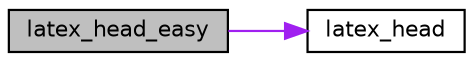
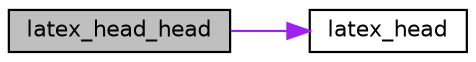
  digraph {
    rankdir=LR
    node [color=black fontname=Helvetica fontsize=10 shape=record style=filled]
-   n1 [fillcolor=grey75 fontcolor=black height=0.2 label=latex_head_easy width=0.4]
+   n1 [fillcolor=grey75 fontcolor=black height=0.2 label=latex_head_head width=0.4]
    n2 [fillcolor=white height=0.2 label=latex_head width=0.4]
    n1 -> n2 [color=purple fontname=Helvetica fontsize=10 labelfontname=Helvetica labelfontsize=10 style=solid]
  }
